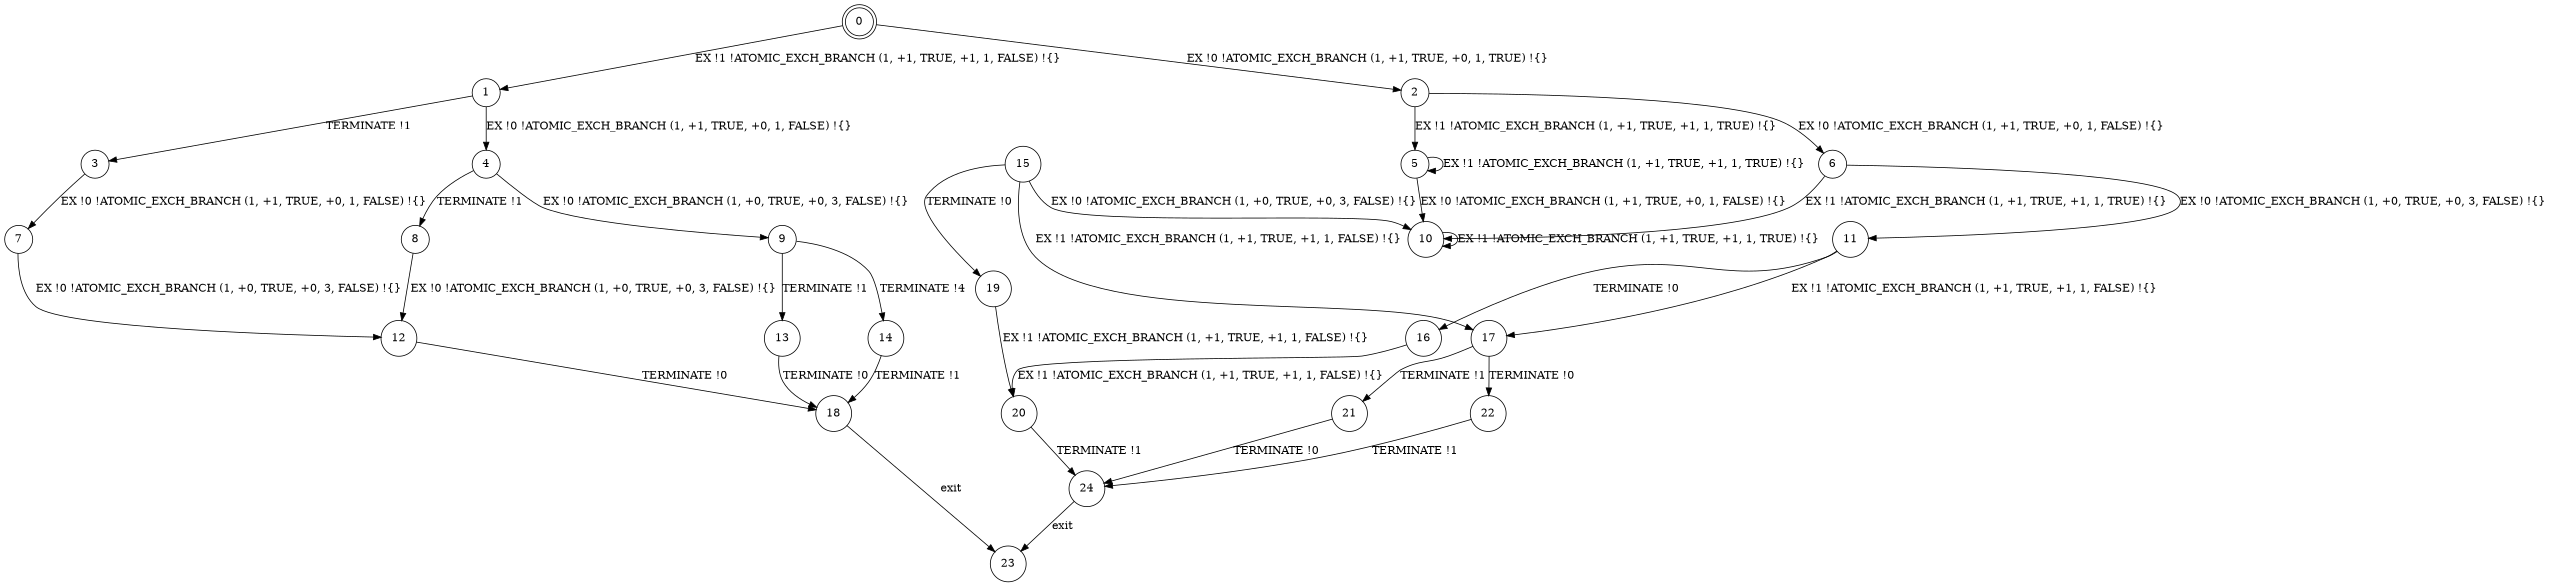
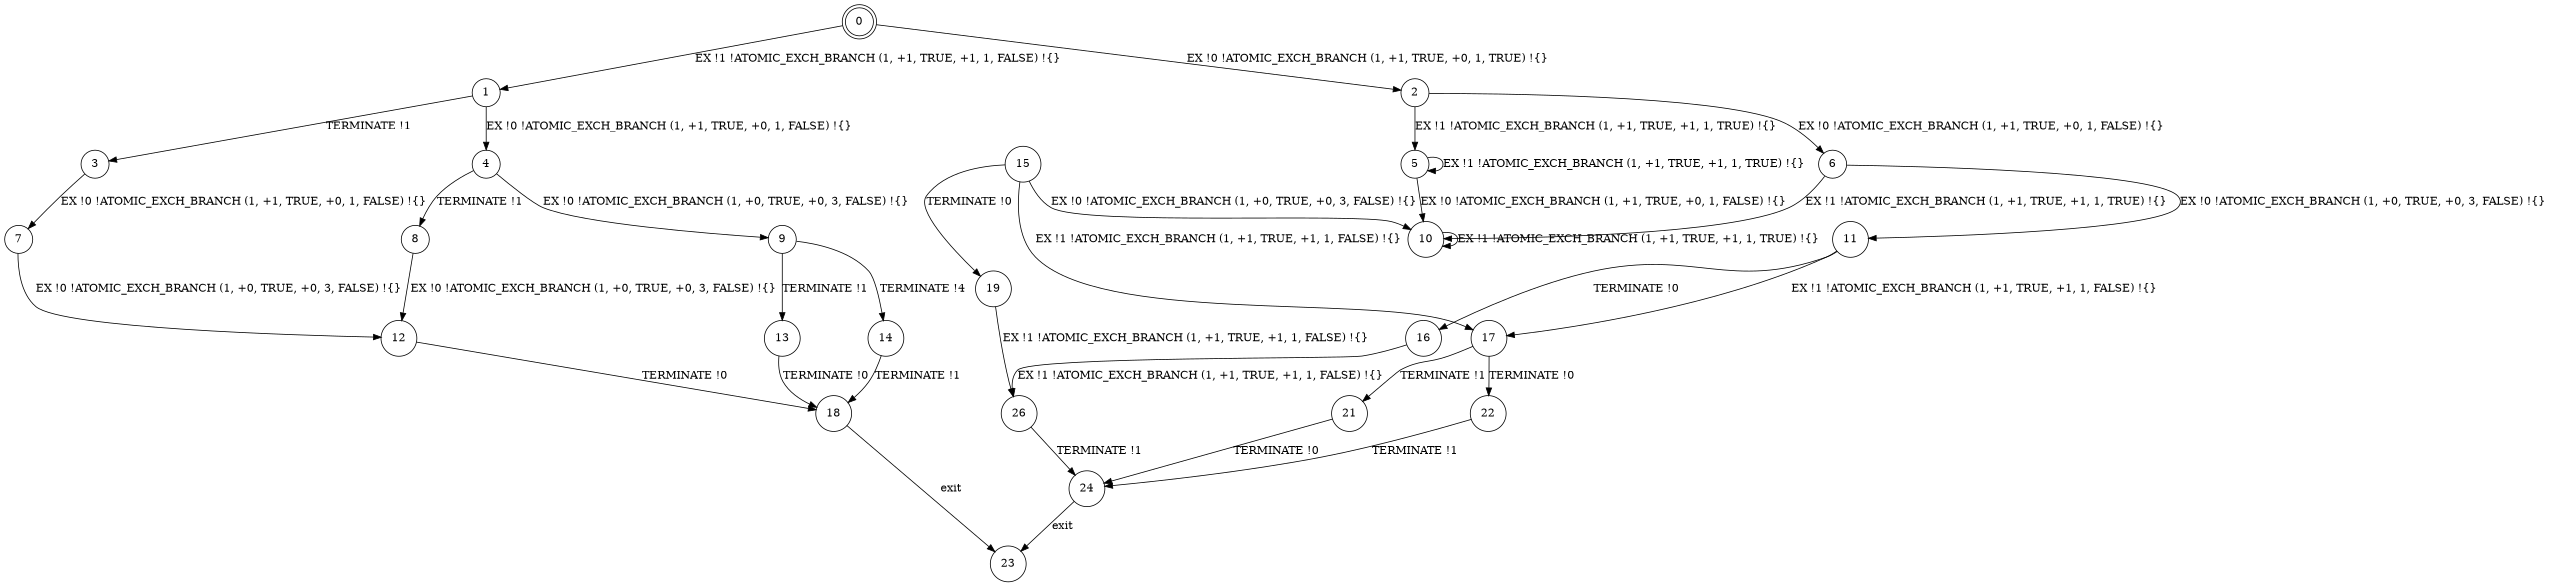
  digraph {
    node [shape=circle]
    0 [peripheries=2]
    1
    2
    3
    4
    5
    6
    7
    8
    9
    10
    11
    12
    13
    14
    16
    17
    18
    15
    19
-   20
+   20 [label=26]
    21
    22
    23
    24
    0 -> 1 [label="EX !1 !ATOMIC_EXCH_BRANCH (1, +1, TRUE, +1, 1, FALSE) !{}"]
    0 -> 2 [label="EX !0 !ATOMIC_EXCH_BRANCH (1, +1, TRUE, +0, 1, TRUE) !{}"]
    1 -> 3 [label="TERMINATE !1"]
    1 -> 4 [label="EX !0 !ATOMIC_EXCH_BRANCH (1, +1, TRUE, +0, 1, FALSE) !{}"]
    2 -> 5 [label="EX !1 !ATOMIC_EXCH_BRANCH (1, +1, TRUE, +1, 1, TRUE) !{}"]
    2 -> 6 [label="EX !0 !ATOMIC_EXCH_BRANCH (1, +1, TRUE, +0, 1, FALSE) !{}"]
    3 -> 7 [label="EX !0 !ATOMIC_EXCH_BRANCH (1, +1, TRUE, +0, 1, FALSE) !{}"]
    4 -> 8 [label="TERMINATE !1"]
    4 -> 9 [label="EX !0 !ATOMIC_EXCH_BRANCH (1, +0, TRUE, +0, 3, FALSE) !{}"]
    5 -> 5 [label="EX !1 !ATOMIC_EXCH_BRANCH (1, +1, TRUE, +1, 1, TRUE) !{}"]
    5 -> 10 [label="EX !0 !ATOMIC_EXCH_BRANCH (1, +1, TRUE, +0, 1, FALSE) !{}"]
    6 -> 10 [label="EX !1 !ATOMIC_EXCH_BRANCH (1, +1, TRUE, +1, 1, TRUE) !{}"]
    6 -> 11 [label="EX !0 !ATOMIC_EXCH_BRANCH (1, +0, TRUE, +0, 3, FALSE) !{}"]
    7 -> 12 [label="EX !0 !ATOMIC_EXCH_BRANCH (1, +0, TRUE, +0, 3, FALSE) !{}"]
    8 -> 12 [label="EX !0 !ATOMIC_EXCH_BRANCH (1, +0, TRUE, +0, 3, FALSE) !{}"]
    9 -> 13 [label="TERMINATE !1"]
    9 -> 14 [label="TERMINATE !4"]
    10 -> 10 [label="EX !1 !ATOMIC_EXCH_BRANCH (1, +1, TRUE, +1, 1, TRUE) !{}"]
    11 -> 16 [label="TERMINATE !0"]
    11 -> 17 [label="EX !1 !ATOMIC_EXCH_BRANCH (1, +1, TRUE, +1, 1, FALSE) !{}"]
    12 -> 18 [label="TERMINATE !0"]
    13 -> 18 [label="TERMINATE !0"]
    14 -> 18 [label="TERMINATE !1"]
    16 -> 20 [label="EX !1 !ATOMIC_EXCH_BRANCH (1, +1, TRUE, +1, 1, FALSE) !{}"]
    17 -> 21 [label="TERMINATE !1"]
    17 -> 22 [label="TERMINATE !0"]
    18 -> 23 [label=exit]
    15 -> 10 [label="EX !0 !ATOMIC_EXCH_BRANCH (1, +0, TRUE, +0, 3, FALSE) !{}"]
    15 -> 17 [label="EX !1 !ATOMIC_EXCH_BRANCH (1, +1, TRUE, +1, 1, FALSE) !{}"]
    15 -> 19 [label="TERMINATE !0"]
    19 -> 20 [label="EX !1 !ATOMIC_EXCH_BRANCH (1, +1, TRUE, +1, 1, FALSE) !{}"]
    20 -> 24 [label="TERMINATE !1"]
    21 -> 24 [label="TERMINATE !0"]
    22 -> 24 [label="TERMINATE !1"]
    24 -> 23 [label=exit]
  }
